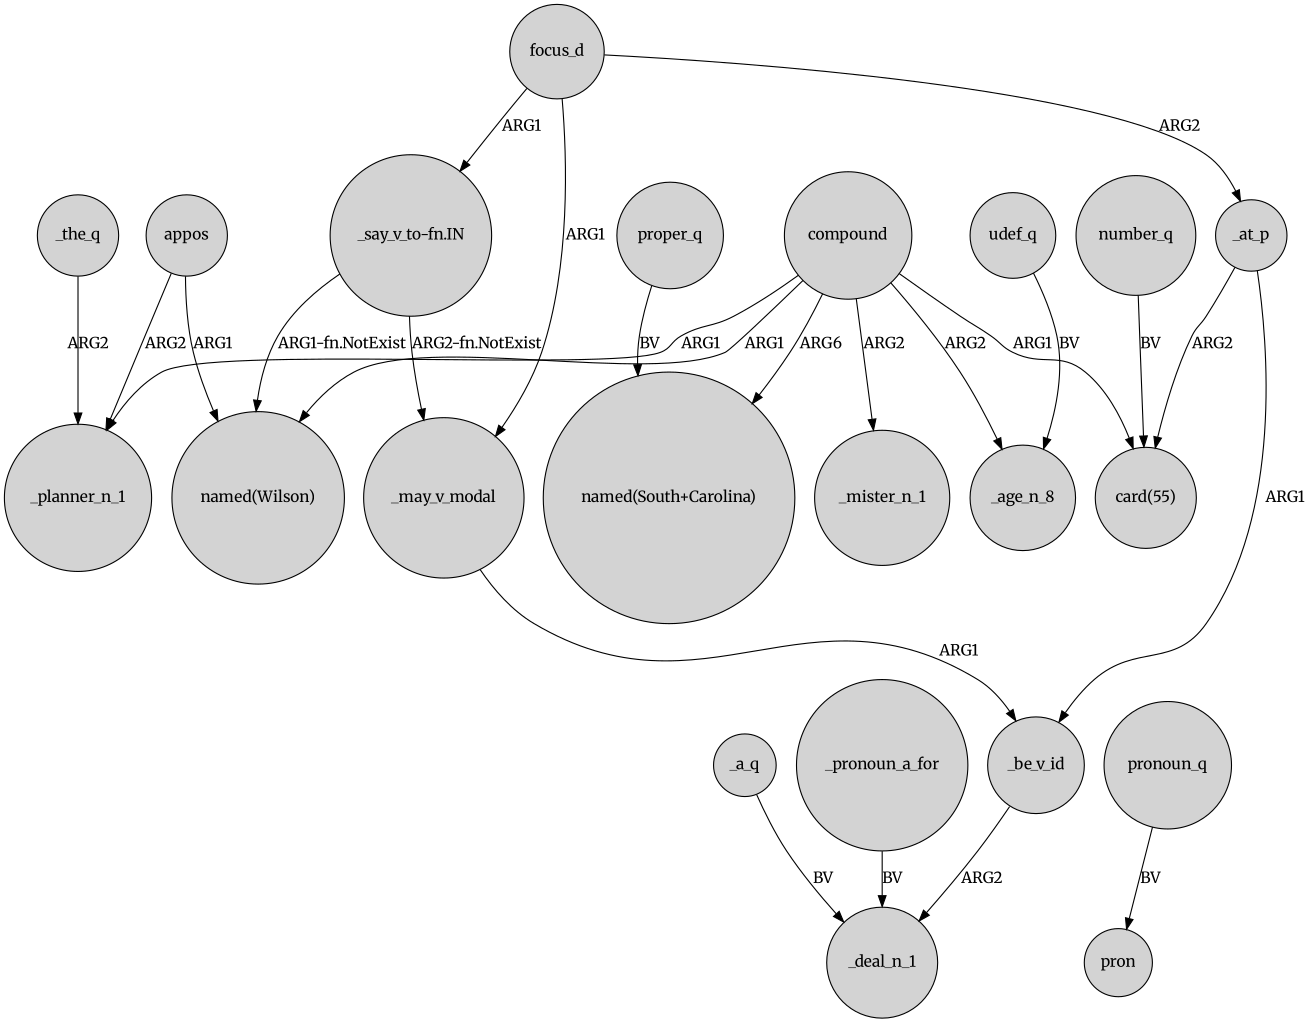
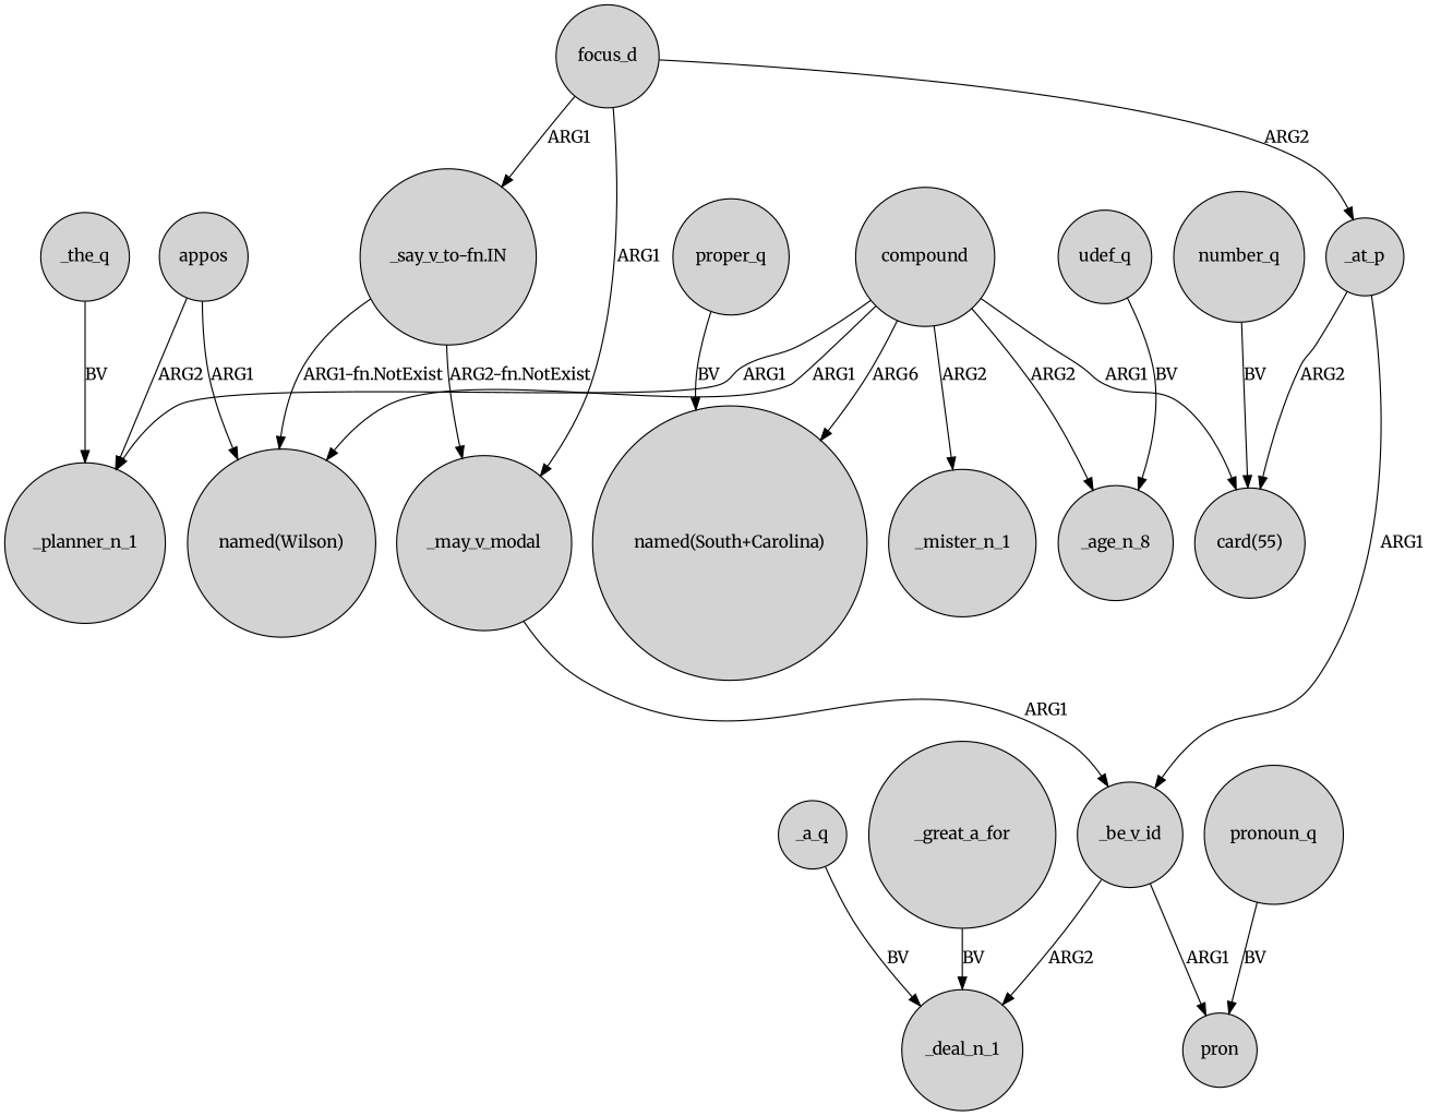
  digraph {
    fontname=Merriweather
    node [fontname=Merriweather shape=circle style=filled]
    edge [fontname=Merriweather]
    appos
    "named(Wilson)"
    _planner_n_1
    proper_q
    "named(South+Carolina)"
    compound
    "card(55)"
    _mister_n_1
    n9 [label=_age_n_8]
    number_q
    _a_q
    _deal_n_1
    udef_q
    _at_p
    _be_v_id
    pron
    "_say_v_to-fn.IN"
    _may_v_modal
    focus_d
    _the_q
    pronoun_q
-   _great_a_for [label=_pronoun_a_for]
+   _great_a_for
    appos -> "named(Wilson)" [label=ARG1]
    appos -> _planner_n_1 [label=ARG2]
    proper_q -> "named(South+Carolina)" [label=BV]
    compound -> "named(Wilson)" [label=ARG1]
    compound -> _planner_n_1 [label=ARG1]
    compound -> "named(South+Carolina)" [label=ARG6]
    compound -> "card(55)" [label=ARG1]
    compound -> _mister_n_1 [label=ARG2]
    compound -> n9 [label=ARG2]
    number_q -> "card(55)" [label=BV]
    _a_q -> _deal_n_1 [label=BV]
    udef_q -> n9 [label=BV]
    _at_p -> "card(55)" [label=ARG2]
    _at_p -> _be_v_id [label=ARG1]
    _be_v_id -> _deal_n_1 [label=ARG2]
+   _be_v_id -> pron [label=ARG1]
    "_say_v_to-fn.IN" -> "named(Wilson)" [label="ARG1-fn.NotExist"]
    "_say_v_to-fn.IN" -> _may_v_modal [label="ARG2-fn.NotExist"]
    _may_v_modal -> _be_v_id [label=ARG1]
    focus_d -> _at_p [label=ARG2]
    focus_d -> "_say_v_to-fn.IN" [label=ARG1]
    focus_d -> _may_v_modal [label=ARG1]
-   _the_q -> _planner_n_1 [label=ARG2]
+   _the_q -> _planner_n_1 [label=BV]
    pronoun_q -> pron [label=BV]
    _great_a_for -> _deal_n_1 [label=BV]
  }
